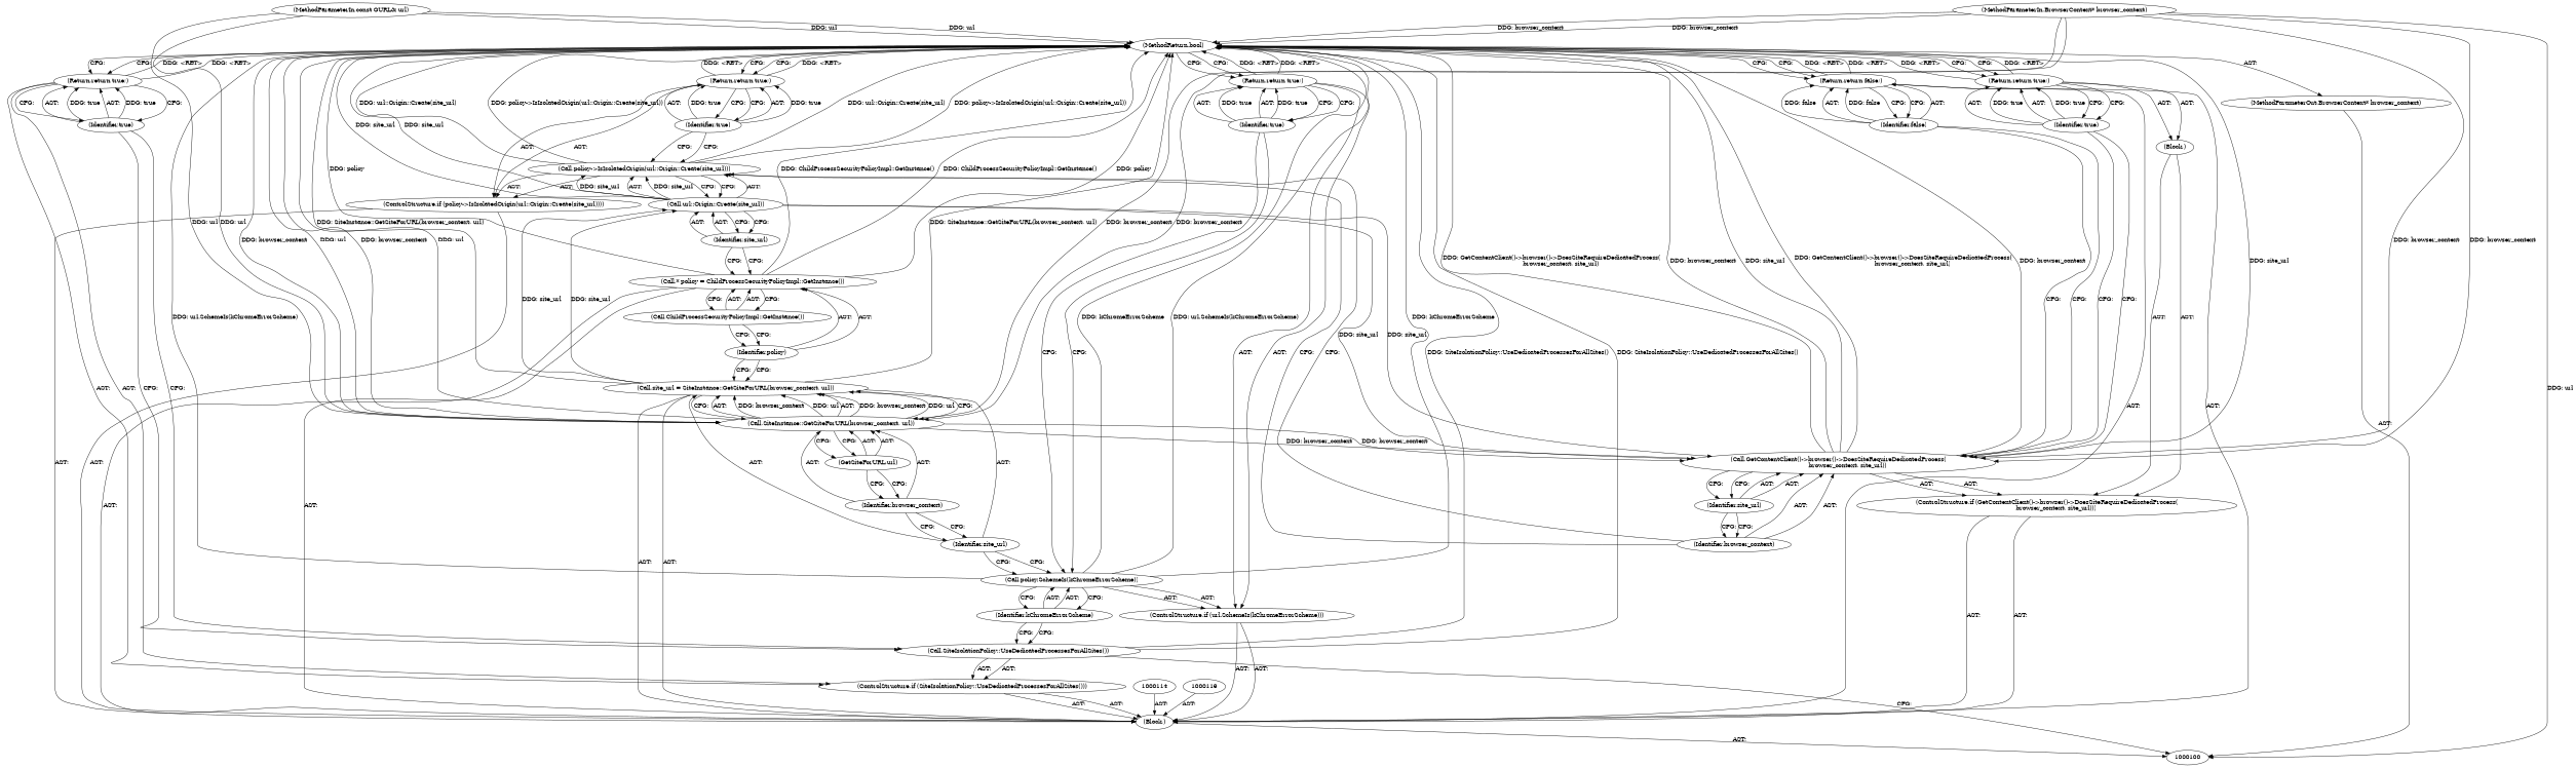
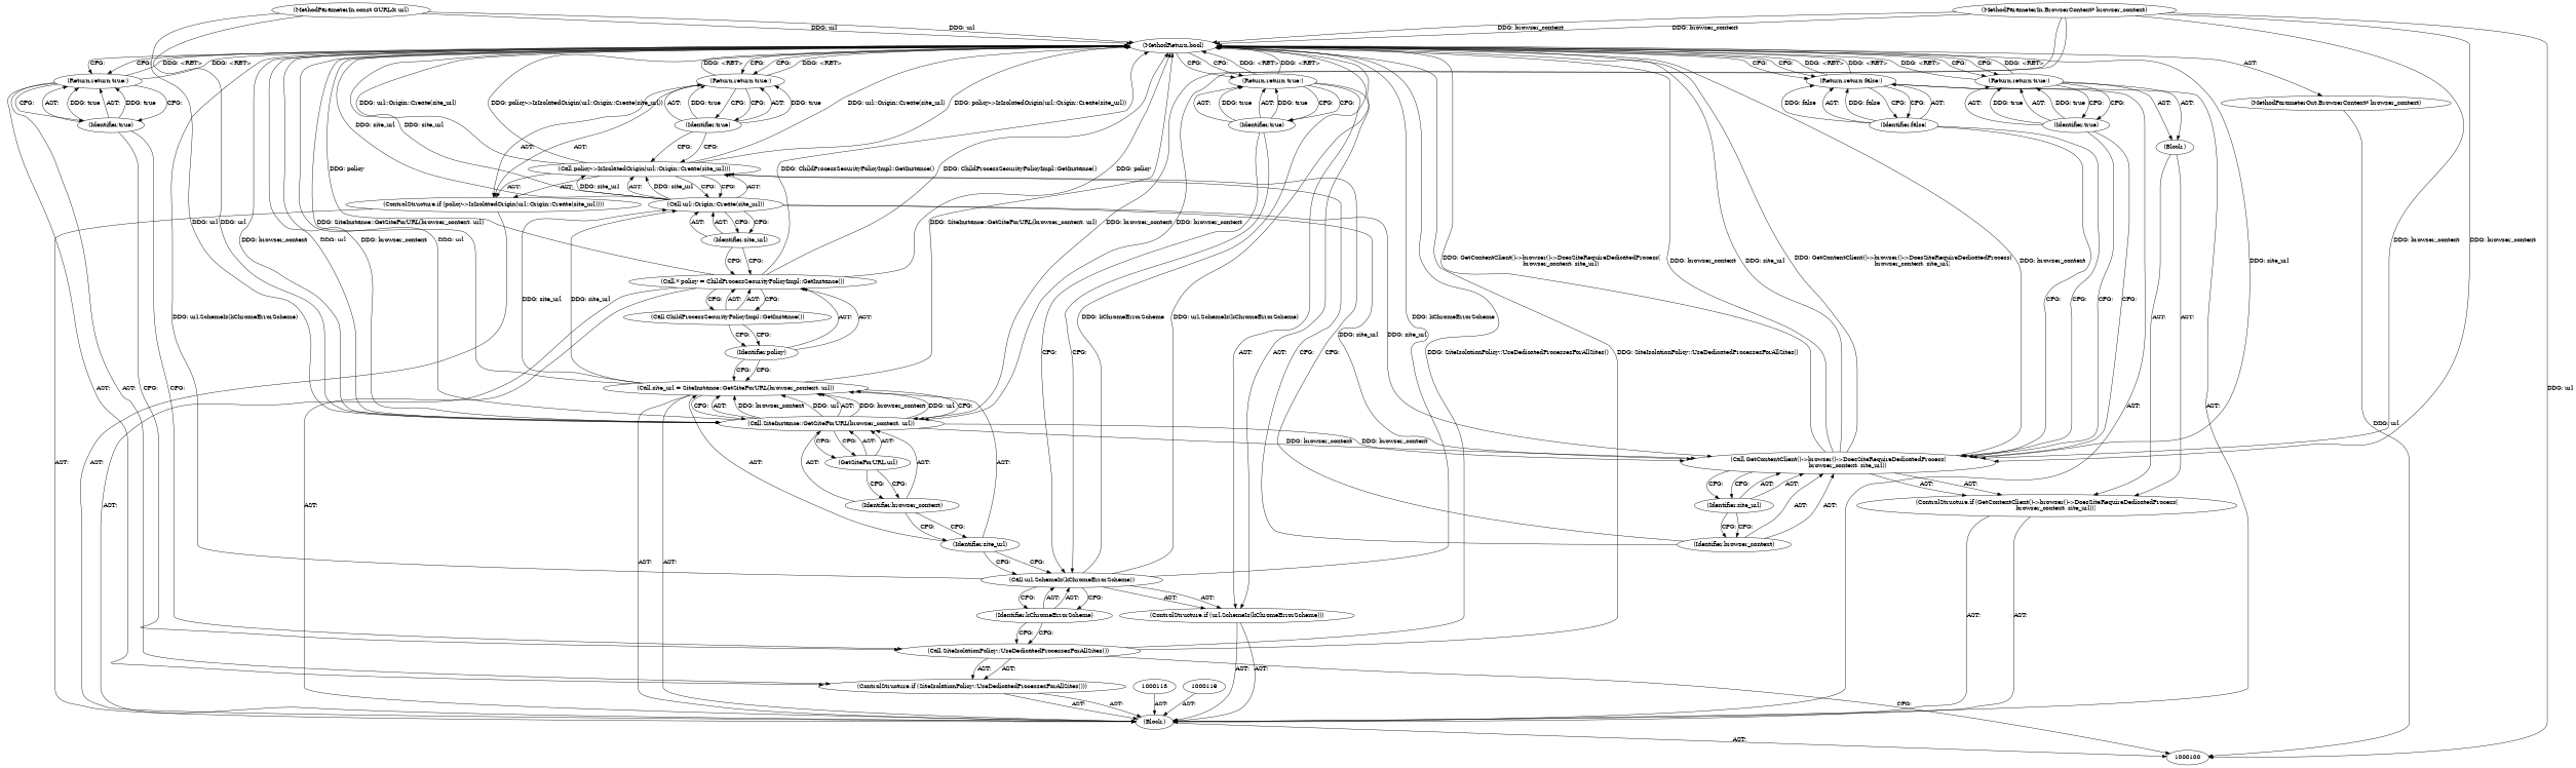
  digraph {
    n1 [label="(MethodReturn,bool)"]
    n2 [label="(Return,return true;)"]
    n3 [label="(Return,return true;)"]
    n4 [label="(Return,return false;)"]
    n5 [label="(Return,return true;)"]
    n6 [label="(Return,return true;)"]
    n7 [label="(MethodParameterOut,BrowserContext* browser_context)"]
    n8 [label="(ControlStructure,if (policy->IsIsolatedOrigin(url::Origin::Create(site_url))))"]
    n9 [label="(Identifier,true)"]
    n10 [label="(Block,)"]
    n11 [label="(Identifier,true)"]
    n12 [label="(Block,)"]
    n13 [label="(Identifier,false)"]
    n14 [label="(ControlStructure,if (SiteIsolationPolicy::UseDedicatedProcessesForAllSites()))"]
    n15 [label="(Identifier,true)"]
    n16 [label="(ControlStructure,if (url.SchemeIs(kChromeErrorScheme)))"]
    n17 [label="(Identifier,true)"]
    n18 [label="(Call,SiteInstance::GetSiteForURL(browser_context, url))"]
    n19 [label="(GetSiteForURL,url)"]
    n20 [label="(Call,site_url = SiteInstance::GetSiteForURL(browser_context, url))"]
    n21 [label="(Call,GetContentClient()->browser()->DoesSiteRequireDedicatedProcess(\n          browser_context, site_url))"]
    n22 [label="(Identifier,browser_context)"]
    n23 [label="(Call,url::Origin::Create(site_url))"]
    n24 [label="(ControlStructure,if (GetContentClient()->browser()->DoesSiteRequireDedicatedProcess(\n          browser_context, site_url)))"]
    n25 [label="(Identifier,site_url)"]
    n26 [label="(Identifier,site_url)"]
-   n27 [label="(Call,policy.SchemeIs(kChromeErrorScheme))"]
+   n27 [label="(Call,url.SchemeIs(kChromeErrorScheme))"]
    n28 [label="(Identifier,site_url)"]
    n29 [label="(Call,policy->IsIsolatedOrigin(url::Origin::Create(site_url)))"]
    1000100
    n31 [label="(Identifier,kChromeErrorScheme)"]
    n32 [label="(Call,ChildProcessSecurityPolicyImpl::GetInstance())"]
    n33 [label="(Call,* policy = ChildProcessSecurityPolicyImpl::GetInstance())"]
    n34 [label="(Identifier,policy)"]
    n35 [label="(Identifier,browser_context)"]
    n36 [label="(MethodParameterIn,BrowserContext* browser_context)"]
    n37 [label="(MethodParameterIn,const GURL& url)"]
    n38 [label="(Call,SiteIsolationPolicy::UseDedicatedProcessesForAllSites())"]
-   1000113 [label=1000114]
+   1000113
    1000119
    n1 -> n2 [label="CFG: "]
    n1 -> n2 [label="CFG: "]
    n1 -> n3 [label="CFG: "]
    n1 -> n3 [label="CFG: "]
    n1 -> n4 [label="CFG: "]
    n1 -> n4 [label="CFG: "]
    n1 -> n5 [label="CFG: "]
    n1 -> n5 [label="CFG: "]
    n1 -> n6 [label="CFG: "]
    n1 -> n6 [label="CFG: "]
    n1 -> n7 [label="AST: "]
    n2 -> n1 [label="DDG: <RET>"]
    n2 -> n1 [label="DDG: <RET>"]
    n2 -> n8 [label="AST: "]
    n2 -> n8 [label="AST: "]
    n2 -> n9 [label="CFG: "]
    n2 -> n9 [label="CFG: "]
    n3 -> n1 [label="DDG: <RET>"]
    n3 -> n1 [label="DDG: <RET>"]
    n3 -> n10 [label="AST: "]
    n3 -> n10 [label="AST: "]
    n3 -> n11 [label="CFG: "]
    n3 -> n11 [label="CFG: "]
    n4 -> n1 [label="DDG: <RET>"]
    n4 -> n1 [label="DDG: <RET>"]
    n4 -> n12 [label="AST: "]
    n4 -> n12 [label="AST: "]
    n4 -> n13 [label="CFG: "]
    n4 -> n13 [label="CFG: "]
    n5 -> n1 [label="DDG: <RET>"]
    n5 -> n1 [label="DDG: <RET>"]
    n5 -> n14 [label="AST: "]
    n5 -> n14 [label="AST: "]
    n5 -> n15 [label="CFG: "]
    n5 -> n15 [label="CFG: "]
    n6 -> n1 [label="DDG: <RET>"]
    n6 -> n1 [label="DDG: <RET>"]
    n6 -> n16 [label="AST: "]
    n6 -> n16 [label="AST: "]
    n6 -> n17 [label="CFG: "]
    n6 -> n17 [label="CFG: "]
-   n7 -> 1000100 [label="AST: "]
+   n7 -> 1000100 [label="DDG: url"]
    n8 -> n12 [label="AST: "]
    n8 -> n12 [label="AST: "]
    n9 -> n2 [label="AST: "]
    n9 -> n2 [label="DDG: true"]
    n9 -> n2 [label="AST: "]
    n9 -> n2 [label="DDG: true"]
    n9 -> n29 [label="CFG: "]
    n9 -> n29 [label="CFG: "]
    n10 -> n24 [label="AST: "]
    n10 -> n24 [label="AST: "]
    n11 -> n3 [label="AST: "]
    n11 -> n3 [label="DDG: true"]
    n11 -> n3 [label="AST: "]
    n11 -> n3 [label="DDG: true"]
    n11 -> n21 [label="CFG: "]
    n11 -> n21 [label="CFG: "]
    n12 -> 1000100 [label="AST: "]
    n13 -> n4 [label="AST: "]
    n13 -> n4 [label="DDG: false"]
    n13 -> n4 [label="AST: "]
    n13 -> n4 [label="DDG: false"]
    n13 -> n21 [label="CFG: "]
    n13 -> n21 [label="CFG: "]
    n14 -> n12 [label="AST: "]
    n14 -> n12 [label="AST: "]
    n15 -> n5 [label="AST: "]
    n15 -> n5 [label="DDG: true"]
    n15 -> n5 [label="AST: "]
    n15 -> n5 [label="DDG: true"]
    n15 -> n38 [label="CFG: "]
    n15 -> n38 [label="CFG: "]
    n16 -> n12 [label="AST: "]
    n16 -> n12 [label="AST: "]
    n17 -> n6 [label="AST: "]
    n17 -> n6 [label="DDG: true"]
    n17 -> n6 [label="AST: "]
    n17 -> n6 [label="DDG: true"]
    n17 -> n27 [label="CFG: "]
    n17 -> n27 [label="CFG: "]
    n18 -> n1 [label="DDG: browser_context"]
    n18 -> n1 [label="DDG: url"]
    n18 -> n1 [label="DDG: browser_context"]
    n18 -> n1 [label="DDG: url"]
    n18 -> n19 [label="CFG: "]
    n18 -> n19 [label="CFG: "]
    n18 -> n20 [label="AST: "]
    n18 -> n20 [label="DDG: browser_context"]
    n18 -> n20 [label="DDG: url"]
    n18 -> n20 [label="AST: "]
    n18 -> n20 [label="DDG: browser_context"]
    n18 -> n20 [label="DDG: url"]
    n18 -> n21 [label="DDG: browser_context"]
    n18 -> n21 [label="DDG: browser_context"]
    n19 -> n18 [label="AST: "]
    n19 -> n18 [label="AST: "]
    n19 -> n22 [label="CFG: "]
    n19 -> n22 [label="CFG: "]
    n20 -> n1 [label="DDG: SiteInstance::GetSiteForURL(browser_context, url)"]
    n20 -> n1 [label="DDG: SiteInstance::GetSiteForURL(browser_context, url)"]
    n20 -> n12 [label="AST: "]
    n20 -> n12 [label="AST: "]
    n20 -> n18 [label="CFG: "]
    n20 -> n18 [label="CFG: "]
    n20 -> n23 [label="DDG: site_url"]
    n20 -> n23 [label="DDG: site_url"]
    n21 -> n1 [label="DDG: site_url"]
    n21 -> n1 [label="DDG: GetContentClient()->browser()->DoesSiteRequireDedicatedProcess(\n          browser_context, site_url)"]
    n21 -> n1 [label="DDG: browser_context"]
    n21 -> n1 [label="DDG: site_url"]
    n21 -> n1 [label="DDG: GetContentClient()->browser()->DoesSiteRequireDedicatedProcess(\n          browser_context, site_url)"]
    n21 -> n1 [label="DDG: browser_context"]
    n21 -> n24 [label="AST: "]
    n21 -> n24 [label="AST: "]
    n21 -> n25 [label="CFG: "]
    n21 -> n25 [label="CFG: "]
    n22 -> n18 [label="AST: "]
    n22 -> n18 [label="AST: "]
    n22 -> n26 [label="CFG: "]
    n22 -> n26 [label="CFG: "]
    n23 -> n1 [label="DDG: site_url"]
    n23 -> n1 [label="DDG: site_url"]
    n23 -> n21 [label="DDG: site_url"]
    n23 -> n21 [label="DDG: site_url"]
    n23 -> n28 [label="CFG: "]
    n23 -> n28 [label="CFG: "]
    n23 -> n29 [label="AST: "]
    n23 -> n29 [label="DDG: site_url"]
    n23 -> n29 [label="AST: "]
    n23 -> n29 [label="DDG: site_url"]
    n24 -> n12 [label="AST: "]
    n24 -> n12 [label="AST: "]
    n25 -> n21 [label="AST: "]
    n25 -> n21 [label="AST: "]
    n25 -> n35 [label="CFG: "]
    n25 -> n35 [label="CFG: "]
    n26 -> n20 [label="AST: "]
    n26 -> n20 [label="AST: "]
    n26 -> n27 [label="CFG: "]
    n26 -> n27 [label="CFG: "]
    n27 -> n1 [label="DDG: url.SchemeIs(kChromeErrorScheme)"]
    n27 -> n1 [label="DDG: kChromeErrorScheme"]
    n27 -> n1 [label="DDG: url.SchemeIs(kChromeErrorScheme)"]
    n27 -> n1 [label="DDG: kChromeErrorScheme"]
    n27 -> n16 [label="AST: "]
    n27 -> n16 [label="AST: "]
    n27 -> n31 [label="CFG: "]
    n27 -> n31 [label="CFG: "]
    n28 -> n23 [label="AST: "]
    n28 -> n23 [label="AST: "]
    n28 -> n33 [label="CFG: "]
    n28 -> n33 [label="CFG: "]
    n29 -> n1 [label="DDG: url::Origin::Create(site_url)"]
    n29 -> n1 [label="DDG: policy->IsIsolatedOrigin(url::Origin::Create(site_url))"]
    n29 -> n1 [label="DDG: url::Origin::Create(site_url)"]
    n29 -> n1 [label="DDG: policy->IsIsolatedOrigin(url::Origin::Create(site_url))"]
    n29 -> n8 [label="AST: "]
    n29 -> n8 [label="AST: "]
    n29 -> n23 [label="CFG: "]
    n29 -> n23 [label="CFG: "]
    n31 -> n27 [label="AST: "]
    n31 -> n27 [label="AST: "]
    n31 -> n38 [label="CFG: "]
    n31 -> n38 [label="CFG: "]
    n32 -> n33 [label="AST: "]
    n32 -> n33 [label="AST: "]
    n32 -> n34 [label="CFG: "]
    n32 -> n34 [label="CFG: "]
    n33 -> n1 [label="DDG: policy"]
    n33 -> n1 [label="DDG: ChildProcessSecurityPolicyImpl::GetInstance()"]
    n33 -> n1 [label="DDG: policy"]
    n33 -> n1 [label="DDG: ChildProcessSecurityPolicyImpl::GetInstance()"]
    n33 -> n12 [label="AST: "]
    n33 -> n12 [label="AST: "]
    n33 -> n32 [label="CFG: "]
    n33 -> n32 [label="CFG: "]
    n34 -> n20 [label="CFG: "]
    n34 -> n20 [label="CFG: "]
    n34 -> n33 [label="AST: "]
    n34 -> n33 [label="AST: "]
    n35 -> n21 [label="AST: "]
    n35 -> n21 [label="AST: "]
    n35 -> n29 [label="CFG: "]
    n35 -> n29 [label="CFG: "]
    n36 -> n1 [label="DDG: browser_context"]
    n36 -> n1 [label="DDG: browser_context"]
    n36 -> n18 [label="DDG: browser_context"]
    n36 -> n18 [label="DDG: browser_context"]
    n36 -> n21 [label="DDG: browser_context"]
    n36 -> n21 [label="DDG: browser_context"]
    n36 -> 1000100 [label="DDG: url"]
    n37 -> n1 [label="DDG: url"]
    n37 -> n1 [label="DDG: url"]
    n37 -> n18 [label="DDG: url"]
    n37 -> n18 [label="DDG: url"]
    n38 -> n1 [label="DDG: SiteIsolationPolicy::UseDedicatedProcessesForAllSites()"]
    n38 -> n1 [label="DDG: SiteIsolationPolicy::UseDedicatedProcessesForAllSites()"]
    n38 -> n14 [label="AST: "]
    n38 -> n14 [label="AST: "]
    n38 -> 1000100 [label="CFG: "]
    1000113 -> n12 [label="AST: "]
    1000119 -> n12 [label="AST: "]
  }
